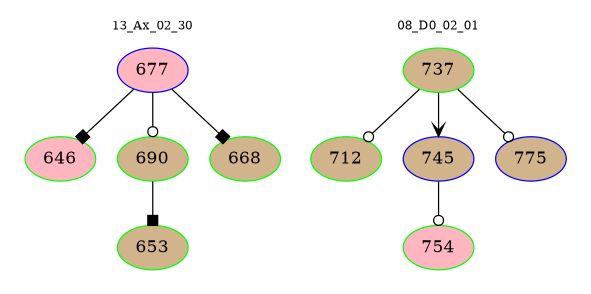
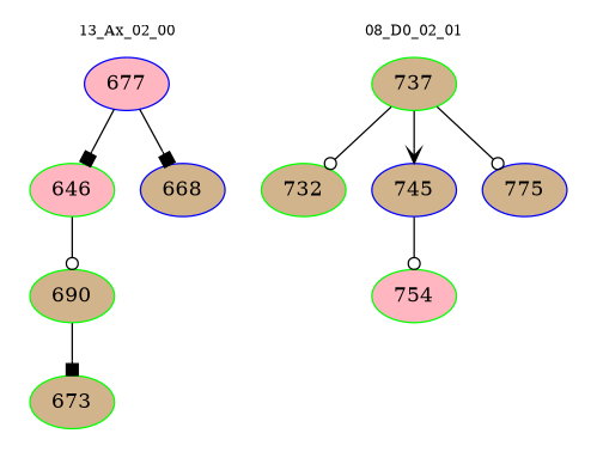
  digraph {
    node [color=green fillcolor=tan style=filled]
    edge [arrowhead=odot color=black]
    n1 [color=blue fillcolor=lightpink label=677]
    n2 [fillcolor=lightpink label=646]
    n3 [label=690]
-   n4 [label=668]
-   n5 [label=653]
+   n4 [color=blue label=668]
+   n5 [label=673]
    n6 [label=737]
-   n7 [label=712]
+   n7 [label=732]
    n8 [color=blue label=745]
    n9 [color=blue label=775]
    n10 [fillcolor=lightpink label=754]
    subgraph cluster_1 {
      color=white
      fontsize=10
-     label="13_Ax_02_30"
+     label="13_Ax_02_00"
      n1
      n2
      n3
      n4
      n5
    }
    subgraph cluster_2 {
      color=white
      fontsize=10
      label="08_D0_02_01"
      n6
      n7
      n8
      n9
      n10
    }
    n1 -> n2 [arrowhead=box]
-   n1 -> n3
+   n2 -> n3
    n1 -> n4 [arrowhead=box]
    n3 -> n5 [arrowhead=box]
    n6 -> n7
    n6 -> n8 [arrowhead=vee]
    n6 -> n9
    n8 -> n10
  }
